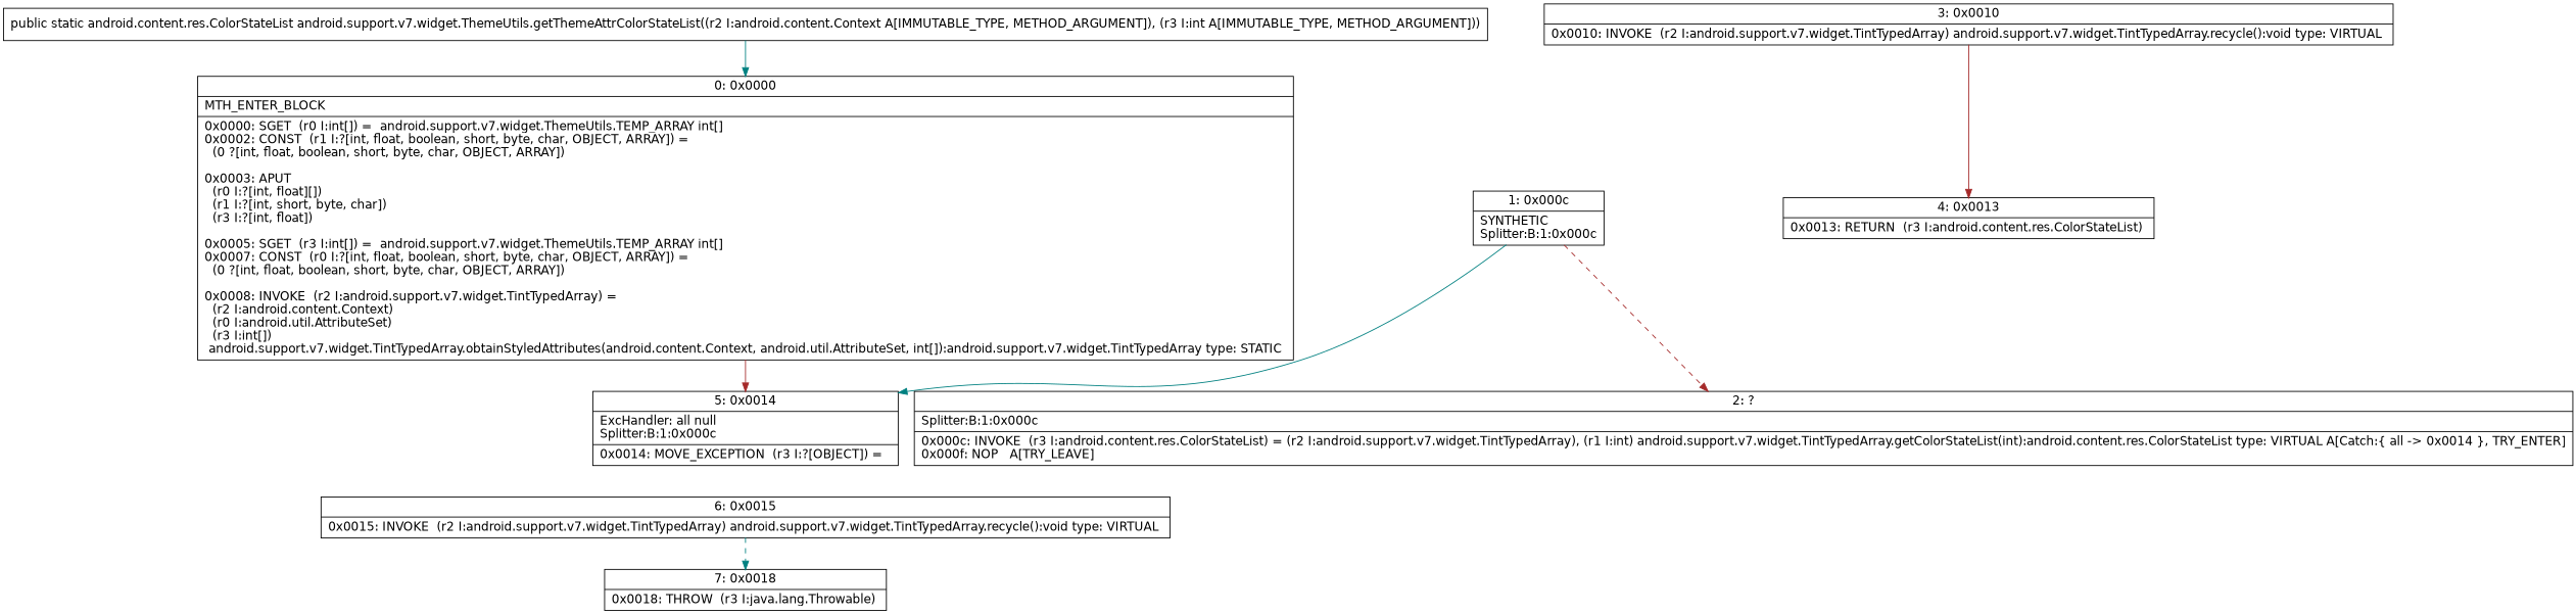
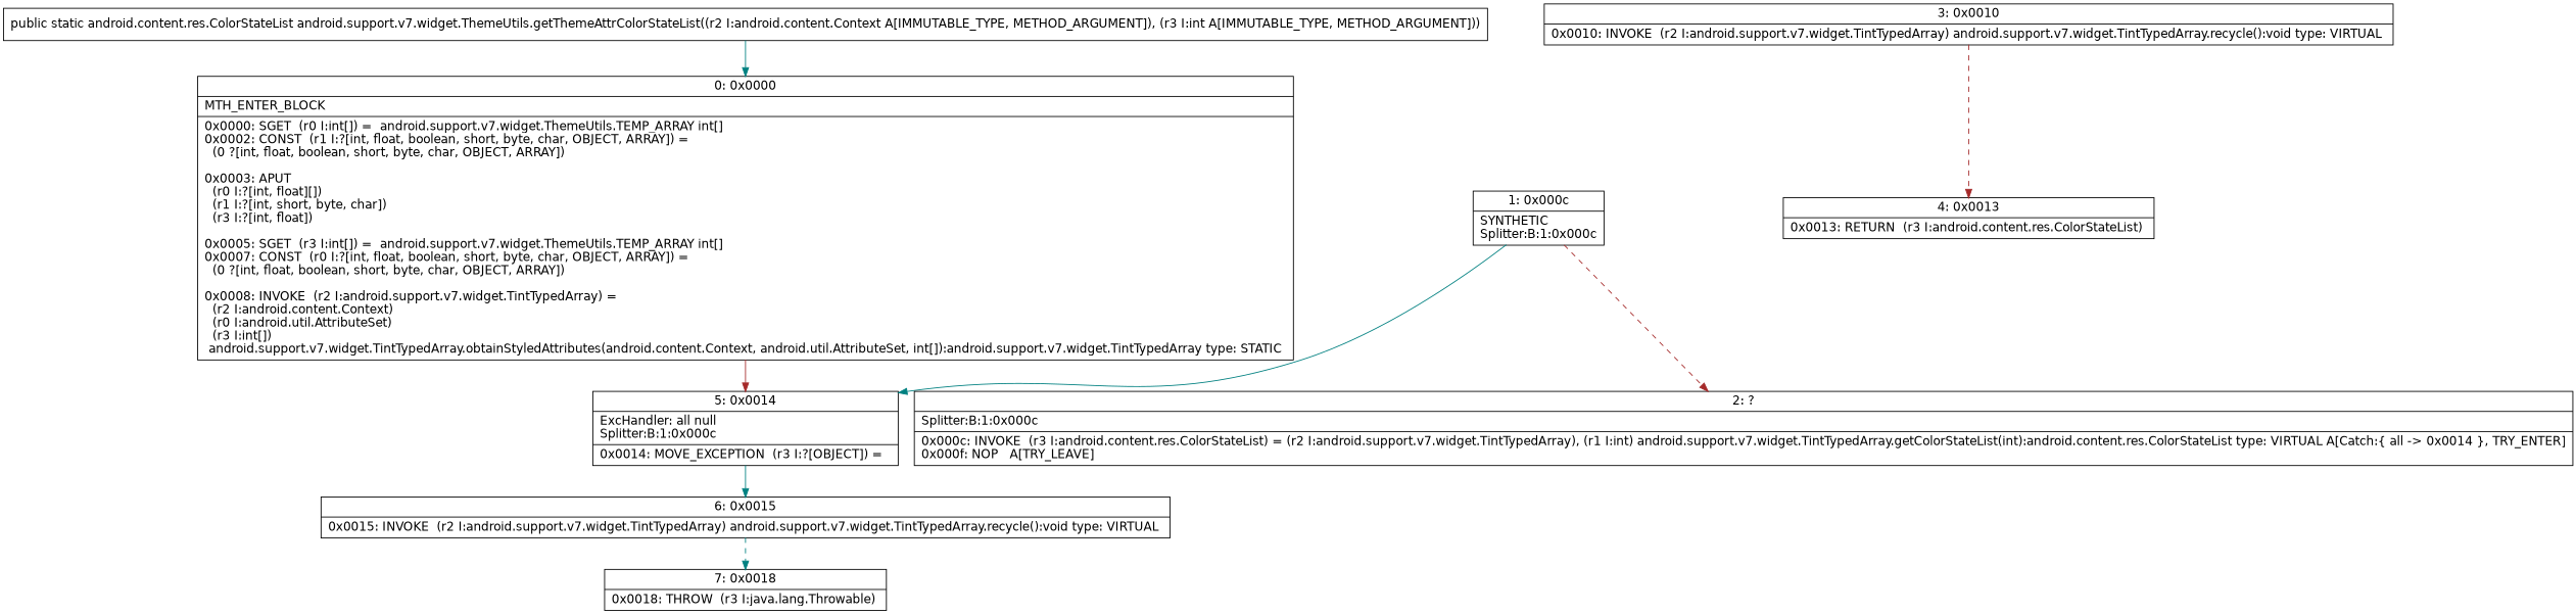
  digraph {
    fontname="DejaVu Sans"
    node [fontname="DejaVu Sans" shape=record]
    edge [color=teal fontname="DejaVu Sans" style=solid]
    n1 [label="{0\:\ 0x0000|MTH_ENTER_BLOCK\l|0x0000: SGET  (r0 I:int[]) =  android.support.v7.widget.ThemeUtils.TEMP_ARRAY int[] \l0x0002: CONST  (r1 I:?[int, float, boolean, short, byte, char, OBJECT, ARRAY]) = \l  (0 ?[int, float, boolean, short, byte, char, OBJECT, ARRAY])\l \l0x0003: APUT  \l  (r0 I:?[int, float][])\l  (r1 I:?[int, short, byte, char])\l  (r3 I:?[int, float])\l \l0x0005: SGET  (r3 I:int[]) =  android.support.v7.widget.ThemeUtils.TEMP_ARRAY int[] \l0x0007: CONST  (r0 I:?[int, float, boolean, short, byte, char, OBJECT, ARRAY]) = \l  (0 ?[int, float, boolean, short, byte, char, OBJECT, ARRAY])\l \l0x0008: INVOKE  (r2 I:android.support.v7.widget.TintTypedArray) = \l  (r2 I:android.content.Context)\l  (r0 I:android.util.AttributeSet)\l  (r3 I:int[])\l android.support.v7.widget.TintTypedArray.obtainStyledAttributes(android.content.Context, android.util.AttributeSet, int[]):android.support.v7.widget.TintTypedArray type: STATIC \l}"]
    n2 [label="{5\:\ 0x0014|ExcHandler: all null\lSplitter:B:1:0x000c\l|0x0014: MOVE_EXCEPTION  (r3 I:?[OBJECT]) =  \l}"]
    n3 [label="{1\:\ 0x000c|SYNTHETIC\lSplitter:B:1:0x000c\l}"]
    n4 [label="{2\:\ ?|Splitter:B:1:0x000c\l|0x000c: INVOKE  (r3 I:android.content.res.ColorStateList) = (r2 I:android.support.v7.widget.TintTypedArray), (r1 I:int) android.support.v7.widget.TintTypedArray.getColorStateList(int):android.content.res.ColorStateList type: VIRTUAL A[Catch:\{ all \-\> 0x0014 \}, TRY_ENTER]\l0x000f: NOP   A[TRY_LEAVE]\l}"]
    n5 [label="{6\:\ 0x0015|0x0015: INVOKE  (r2 I:android.support.v7.widget.TintTypedArray) android.support.v7.widget.TintTypedArray.recycle():void type: VIRTUAL \l}"]
    n6 [label="{3\:\ 0x0010|0x0010: INVOKE  (r2 I:android.support.v7.widget.TintTypedArray) android.support.v7.widget.TintTypedArray.recycle():void type: VIRTUAL \l}"]
    n7 [label="{4\:\ 0x0013|0x0013: RETURN  (r3 I:android.content.res.ColorStateList) \l}"]
    n8 [label="{7\:\ 0x0018|0x0018: THROW  (r3 I:java.lang.Throwable) \l}"]
    n9 [label="{public static android.content.res.ColorStateList android.support.v7.widget.ThemeUtils.getThemeAttrColorStateList((r2 I:android.content.Context A[IMMUTABLE_TYPE, METHOD_ARGUMENT]), (r3 I:int A[IMMUTABLE_TYPE, METHOD_ARGUMENT])) }"]
    n1 -> n2 [color=brown]
+   n2 -> n5
    n3 -> n2
    n3 -> n4 [color=brown style=dashed]
    n5 -> n8 [style=dashed]
-   n6 -> n7 [color=brown]
+   n6 -> n7 [color=brown style=dashed]
    n9 -> n1
  }
